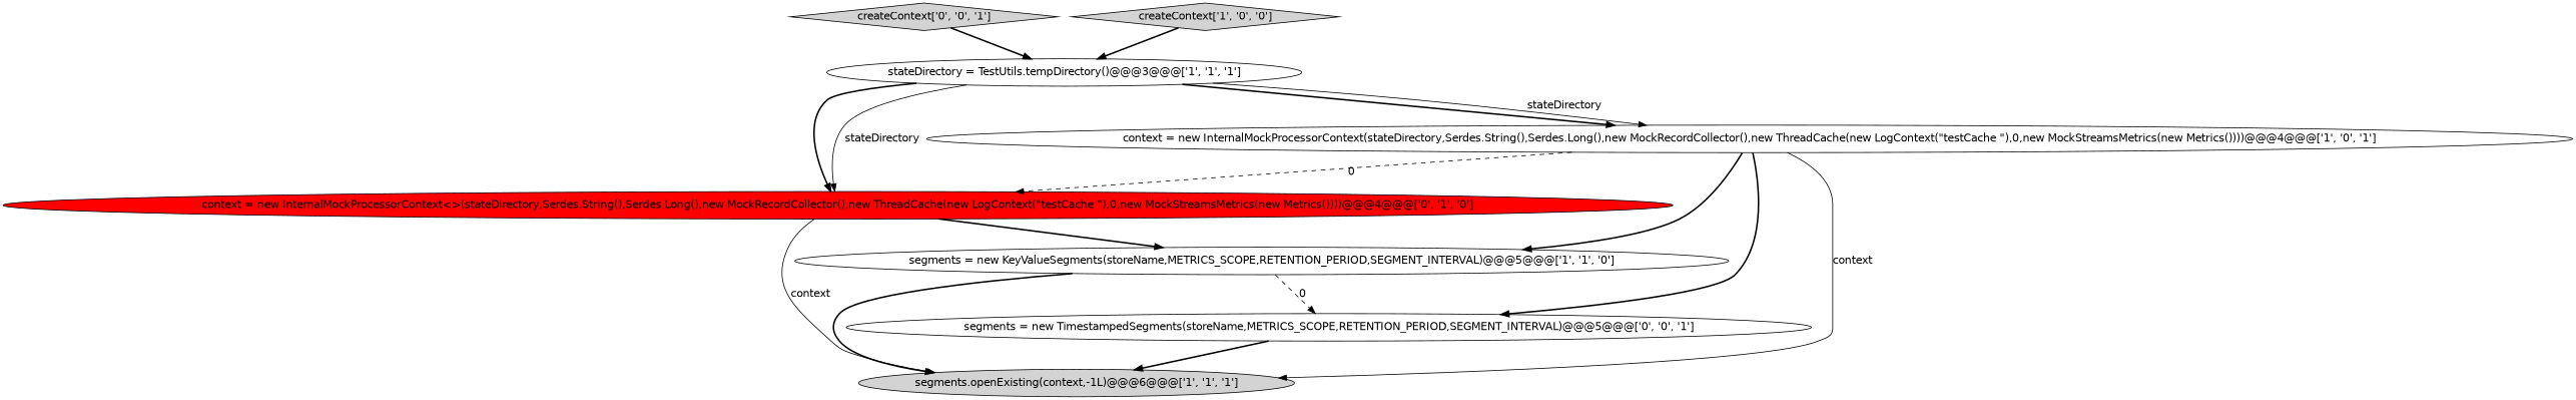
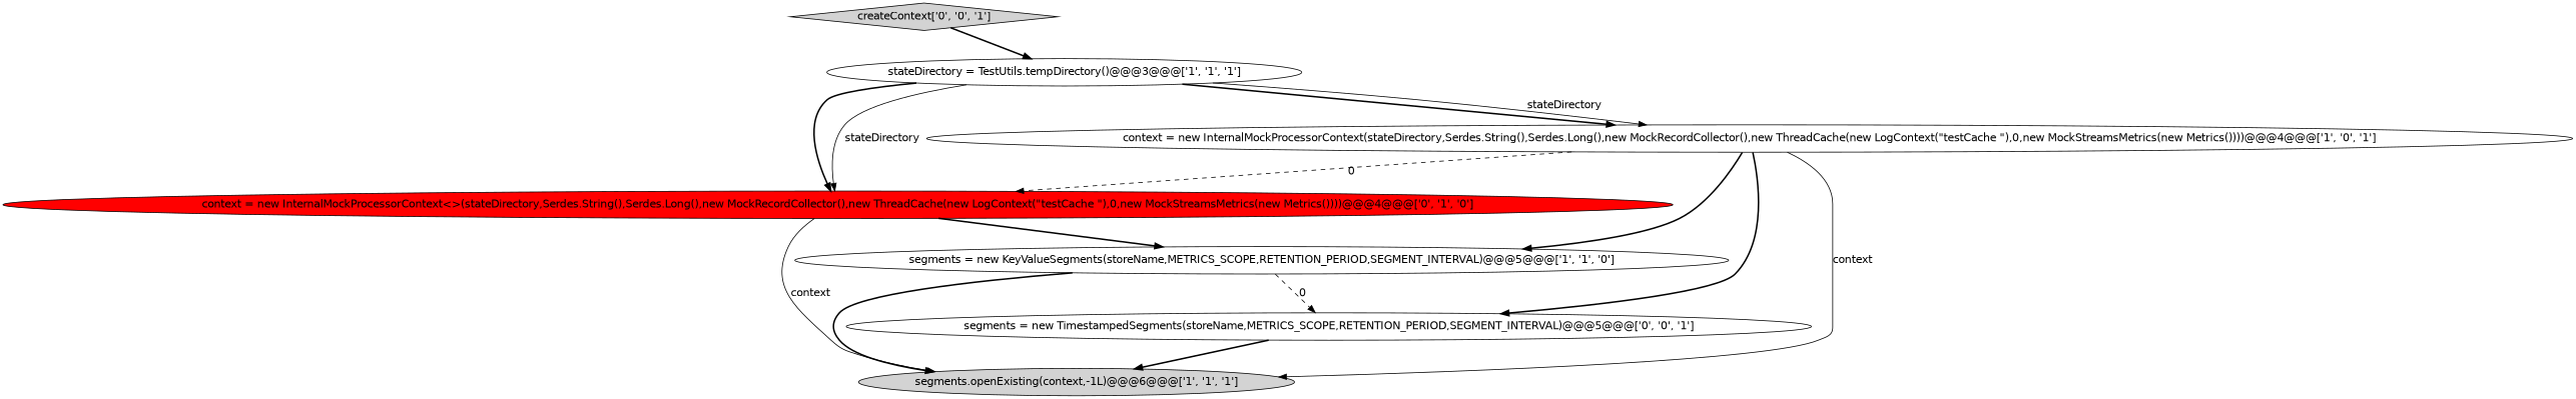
  digraph {
    fontname="DejaVu Sans"
    node [fillcolor=white fontname="DejaVu Sans" shape=ellipse style=filled]
    edge [fontname="DejaVu Sans" style=bold]
    n1 [fillcolor=red label="context = new InternalMockProcessorContext<>(stateDirectory,Serdes.String(),Serdes.Long(),new MockRecordCollector(),new ThreadCache(new LogContext(\"testCache \"),0,new MockStreamsMetrics(new Metrics())))@@@4@@@['0', '1', '0']"]
    n2 [fillcolor=lightgray label="segments.openExisting(context,-1L)@@@6@@@['1', '1', '1']"]
    n3 [label="segments = new KeyValueSegments(storeName,METRICS_SCOPE,RETENTION_PERIOD,SEGMENT_INTERVAL)@@@5@@@['1', '1', '0']"]
    n4 [label="segments = new TimestampedSegments(storeName,METRICS_SCOPE,RETENTION_PERIOD,SEGMENT_INTERVAL)@@@5@@@['0', '0', '1']"]
    n5 [label="context = new InternalMockProcessorContext(stateDirectory,Serdes.String(),Serdes.Long(),new MockRecordCollector(),new ThreadCache(new LogContext(\"testCache \"),0,new MockStreamsMetrics(new Metrics())))@@@4@@@['1', '0', '1']"]
    n6 [label="stateDirectory = TestUtils.tempDirectory()@@@3@@@['1', '1', '1']"]
    n7 [fillcolor=lightgray label="createContext['0', '0', '1']" shape=diamond]
-   n8 [fillcolor=lightgray label="createContext['1', '0', '0']" shape=diamond]
    n1 -> n2 [label=context style=solid]
    n1 -> n3
    n3 -> n2
    n3 -> n4 [label=0 style=dashed]
    n4 -> n2
    n5 -> n1 [label=0 style=dashed]
    n5 -> n2 [label=context style=solid]
    n5 -> n3
    n5 -> n4
    n6 -> n1
    n6 -> n1 [label=stateDirectory style=solid]
    n6 -> n5
    n6 -> n5 [label=stateDirectory style=solid]
    n7 -> n6
-   n8 -> n6
  }
